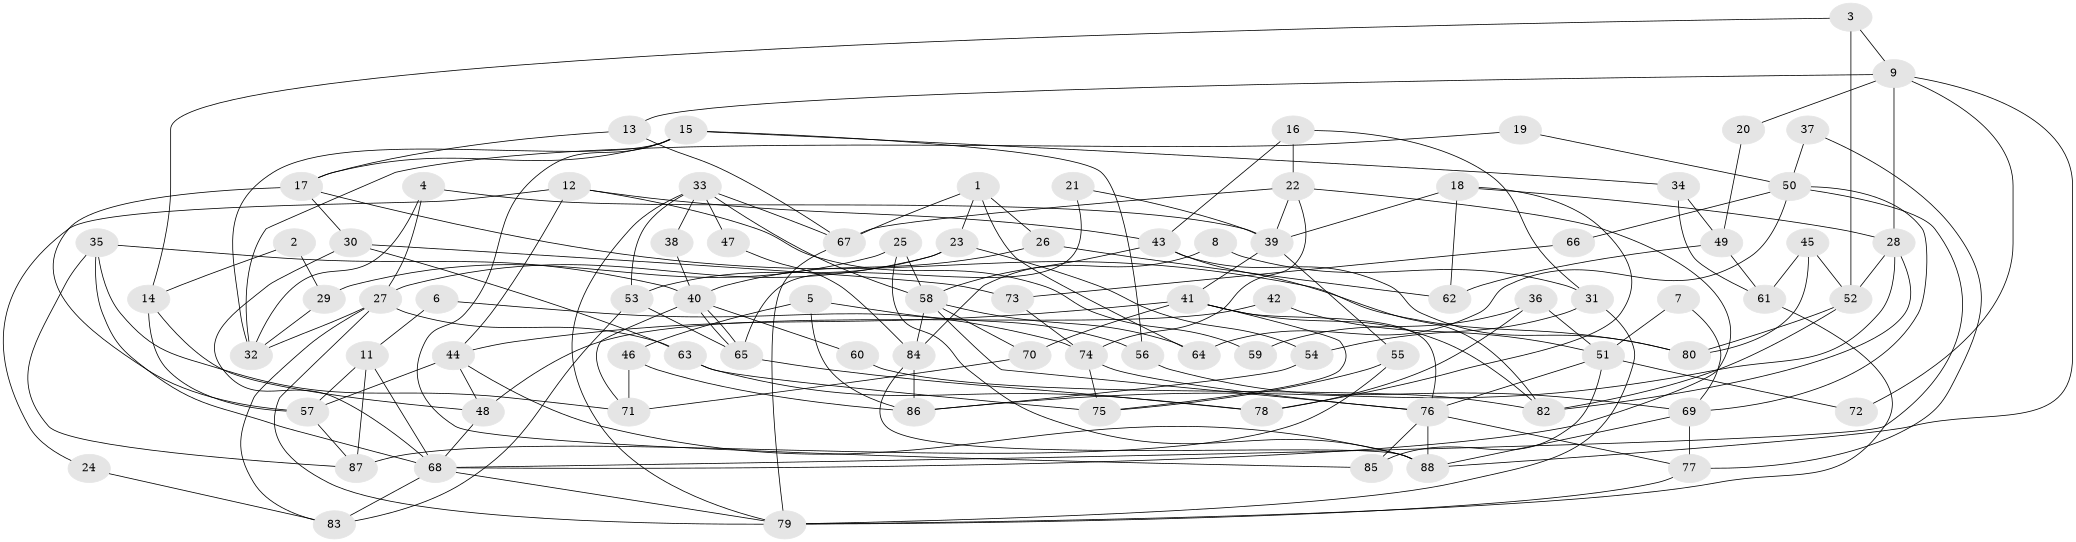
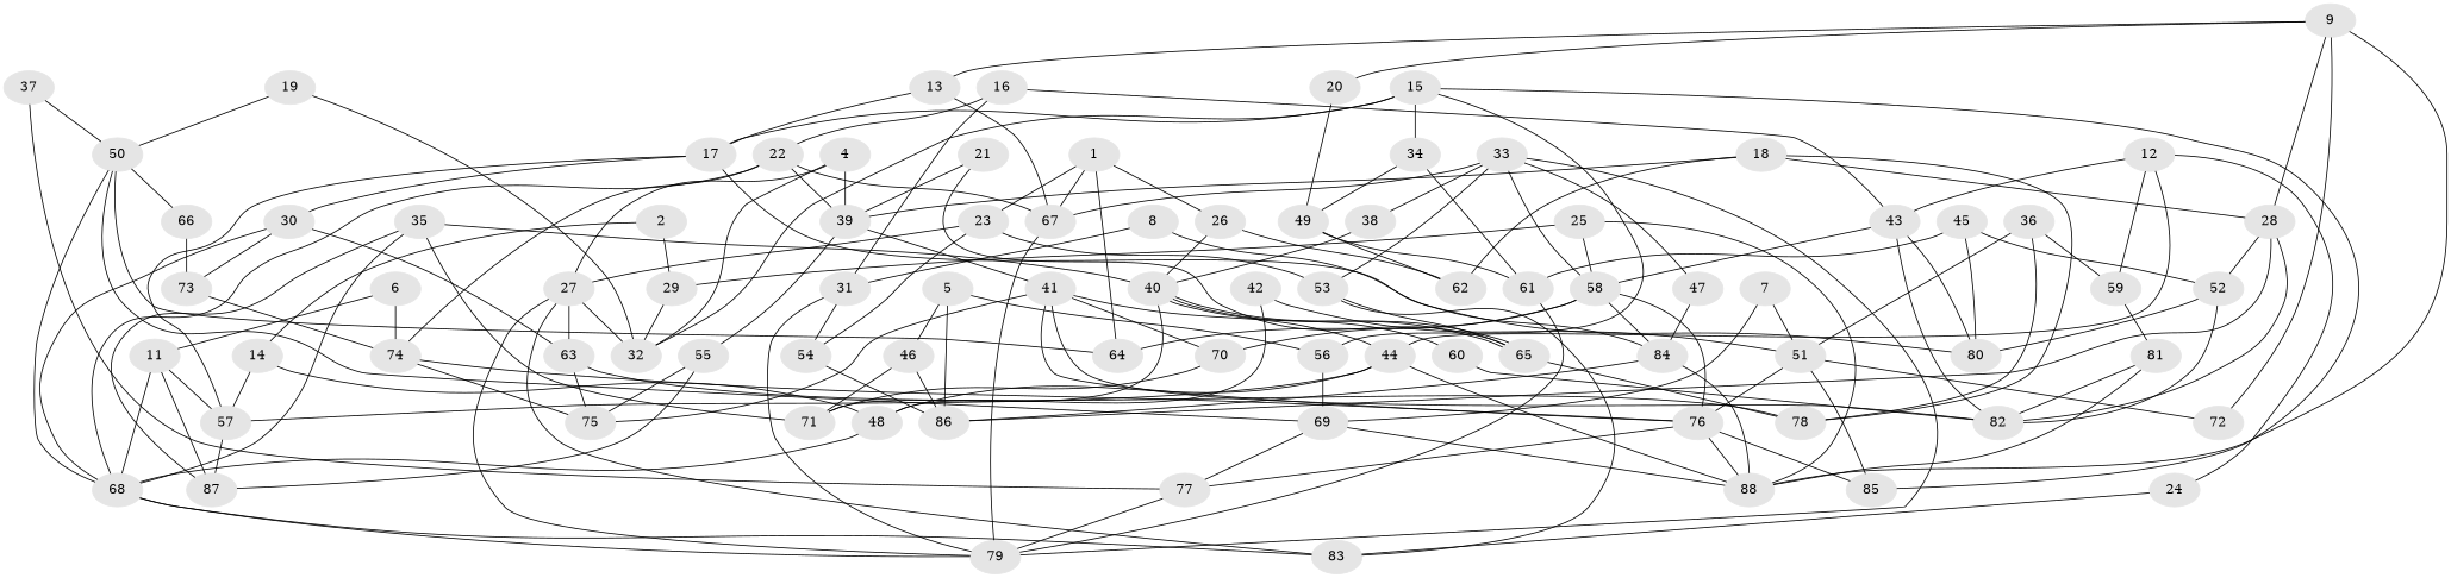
  graph {
    node [color=gray90 style=filled]
    1
    23
    26
    64
    67
    27
    53
    54
    62
    40
    79
    2
    14
    29
    48
    57
    32
-   3
    9
    52
    13
    20
    28
    72
    88
    80
    82
    4
    39
    83
    63
    41
    55
    5
    46
    56
    86
    71
    69
    6
    11
    74
    68
    87
    75
    76
    7
    51
    85
    77
    8
    31
    84
    17
    49
    21
    65
    47
    12
    24
    43
    44
    59
    58
+   81
    30
    15
    34
    61
    16
    22
    73
    18
    78
    19
    50
    66
    25
    70
    60
    33
    38
    35
    36
    37
    42
    45
    1 -- 23
    1 -- 26
    1 -- 64
    1 -- 67
    23 -- 27
    23 -- 53
    23 -- 54
    26 -- 62
    26 -- 40
    67 -- 79
    27 -- 79
    27 -- 32
    27 -- 83
    27 -- 63
    53 -- 83
    53 -- 65
    54 -- 86
    40 -- 71
    40 -- 65
    40 -- 65
    40 -- 60
    2 -- 14
    2 -- 29
    14 -- 48
    14 -- 57
    29 -- 32
    48 -- 68
    57 -- 87
-   3 -- 14
-   3 -- 9
-   3 -- 52
    9 -- 13
    9 -- 20
    9 -- 28
    9 -- 72
    9 -- 88
    52 -- 80
    52 -- 82
    13 -- 67
    13 -- 17
    20 -- 49
    28 -- 52
    28 -- 82
    28 -- 86
    4 -- 27
    4 -- 32
    4 -- 39
    39 -- 41
    39 -- 55
    63 -- 75
    63 -- 78
    41 -- 82
    41 -- 75
    41 -- 76
    41 -- 44
    41 -- 70
    55 -- 87
    55 -- 75
    5 -- 46
    5 -- 56
    5 -- 86
    46 -- 86
    46 -- 71
    56 -- 69
    69 -- 88
    69 -- 77
    6 -- 11
    6 -- 74
    11 -- 57
    11 -- 68
    11 -- 87
    74 -- 75
    74 -- 76
    68 -- 79
    68 -- 83
    76 -- 88
    76 -- 85
    76 -- 77
    7 -- 69
    7 -- 51
    51 -- 72
    51 -- 76
    51 -- 85
    77 -- 79
    8 -- 31
    8 -- 84
    31 -- 54
    31 -- 79
    84 -- 88
    84 -- 86
    17 -- 57
    17 -- 80
    17 -- 30
    49 -- 62
    49 -- 61
    21 -- 39
    21 -- 65
    65 -- 78
    47 -- 84
    12 -- 24
    12 -- 43
    12 -- 44
    12 -- 59
    24 -- 83
    43 -- 80
    43 -- 82
    43 -- 58
    44 -- 48
    44 -- 57
    44 -- 88
+   59 -- 81
    58 -- 64
    58 -- 76
    58 -- 84
    58 -- 70
+   81 -- 88
+   81 -- 82
    30 -- 63
    30 -- 68
    30 -- 73
    15 -- 32
    15 -- 56
    15 -- 85
    15 -- 17
    15 -- 34
    34 -- 49
    34 -- 61
    61 -- 79
    16 -- 31
    16 -- 43
    16 -- 22
    22 -- 67
    22 -- 39
    22 -- 74
    22 -- 68
    73 -- 74
    18 -- 62
    18 -- 28
    18 -- 39
    18 -- 78
    19 -- 32
    19 -- 50
    50 -- 64
    50 -- 69
    50 -- 68
    50 -- 66
    66 -- 73
    25 -- 29
    25 -- 88
    25 -- 58
    70 -- 71
    60 -- 82
    33 -- 67
    33 -- 53
    33 -- 79
    33 -- 47
    33 -- 58
    33 -- 38
    38 -- 40
    35 -- 40
    35 -- 71
    35 -- 68
    35 -- 87
    36 -- 51
    36 -- 59
    36 -- 78
    37 -- 77
    37 -- 50
    42 -- 48
    42 -- 51
    45 -- 52
    45 -- 80
    45 -- 61
  }
